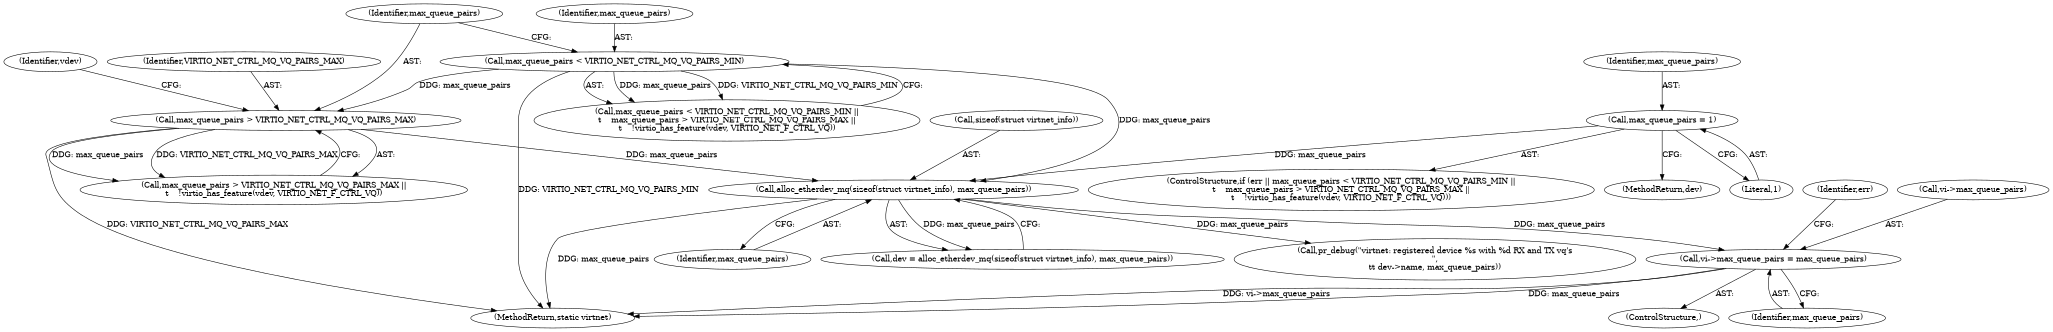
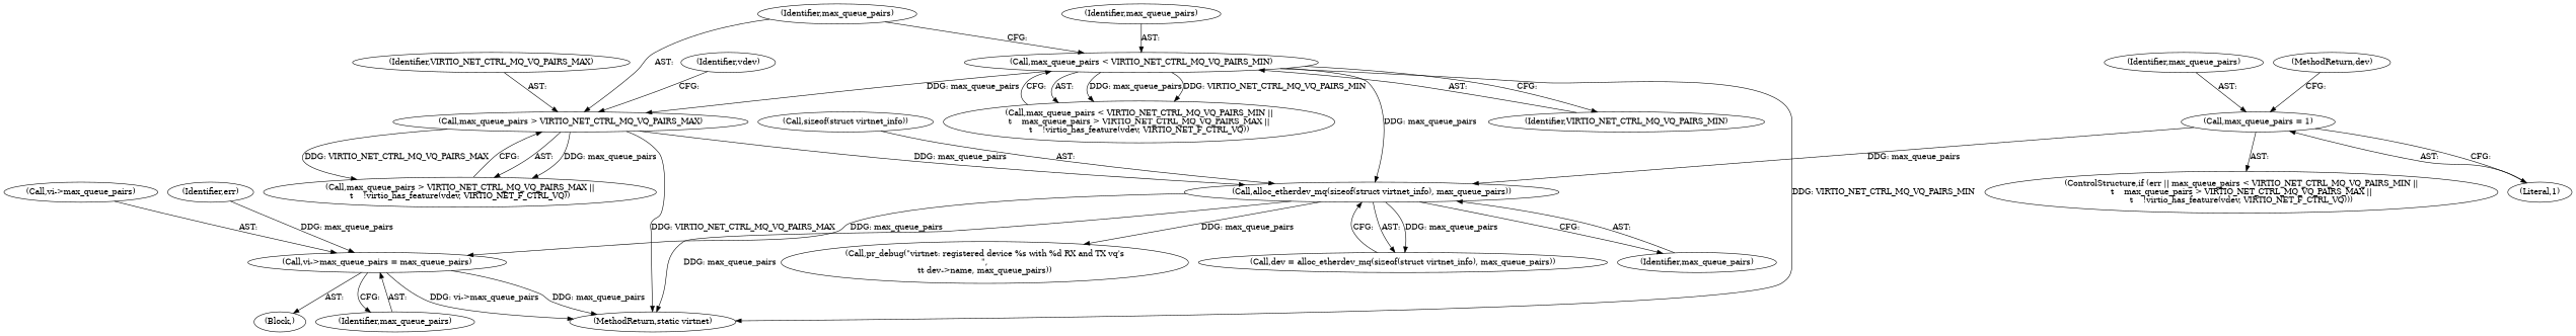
  digraph {
    n1 [label="(Call,vi->max_queue_pairs = max_queue_pairs)"]
-   n2 [label="(ControlStructure,)"]
+   n2 [label="(Block,)"]
    n3 [label="(MethodReturn,static virtnet)"]
    n4 [label="(Identifier,max_queue_pairs)"]
    n5 [label="(Call,alloc_etherdev_mq(sizeof(struct virtnet_info), max_queue_pairs))"]
    n6 [label="(Identifier,max_queue_pairs)"]
    n7 [label="(Call,dev = alloc_etherdev_mq(sizeof(struct virtnet_info), max_queue_pairs))"]
    n8 [label="(Call,pr_debug(\"virtnet: registered device %s with %d RX and TX vq's\n\",\n\t\t dev->name, max_queue_pairs))"]
    n9 [label="(Call,max_queue_pairs > VIRTIO_NET_CTRL_MQ_VQ_PAIRS_MAX)"]
    n10 [label="(Call,max_queue_pairs > VIRTIO_NET_CTRL_MQ_VQ_PAIRS_MAX ||\n\t    !virtio_has_feature(vdev, VIRTIO_NET_F_CTRL_VQ))"]
    n11 [label="(Identifier,VIRTIO_NET_CTRL_MQ_VQ_PAIRS_MAX)"]
    n12 [label="(Call,max_queue_pairs < VIRTIO_NET_CTRL_MQ_VQ_PAIRS_MIN)"]
+   n13 [label="(Identifier,VIRTIO_NET_CTRL_MQ_VQ_PAIRS_MIN)"]
    n14 [label="(Call,max_queue_pairs < VIRTIO_NET_CTRL_MQ_VQ_PAIRS_MIN ||\n\t    max_queue_pairs > VIRTIO_NET_CTRL_MQ_VQ_PAIRS_MAX ||\n\t    !virtio_has_feature(vdev, VIRTIO_NET_F_CTRL_VQ))"]
    n15 [label="(Call,max_queue_pairs = 1)"]
    n16 [label="(Literal,1)"]
    n17 [label="(ControlStructure,if (err || max_queue_pairs < VIRTIO_NET_CTRL_MQ_VQ_PAIRS_MIN ||\n\t    max_queue_pairs > VIRTIO_NET_CTRL_MQ_VQ_PAIRS_MAX ||\n\t    !virtio_has_feature(vdev, VIRTIO_NET_F_CTRL_VQ)))"]
    n18 [label="(Call,sizeof(struct virtnet_info))"]
    n19 [label="(Identifier,max_queue_pairs)"]
    n20 [label="(Identifier,vdev)"]
    n21 [label="(Identifier,err)"]
    n22 [label="(Identifier,max_queue_pairs)"]
    n23 [label="(Call,vi->max_queue_pairs)"]
    n24 [label="(Identifier,max_queue_pairs)"]
    n25 [label="(MethodReturn,dev)"]
    n1 -> n2 [label="AST: "]
    n1 -> n3 [label="DDG: vi->max_queue_pairs"]
    n1 -> n3 [label="DDG: max_queue_pairs"]
    n1 -> n4 [label="CFG: "]
    n4 -> n1 [label="AST: "]
    n5 -> n1 [label="DDG: max_queue_pairs"]
    n5 -> n3 [label="DDG: max_queue_pairs"]
    n5 -> n6 [label="CFG: "]
    n5 -> n7 [label="AST: "]
    n5 -> n7 [label="DDG: max_queue_pairs"]
    n5 -> n8 [label="DDG: max_queue_pairs"]
    n6 -> n5 [label="AST: "]
    n7 -> n5 [label="CFG: "]
    n9 -> n3 [label="DDG: VIRTIO_NET_CTRL_MQ_VQ_PAIRS_MAX"]
    n9 -> n5 [label="DDG: max_queue_pairs"]
    n9 -> n10 [label="AST: "]
    n9 -> n10 [label="DDG: max_queue_pairs"]
    n9 -> n10 [label="DDG: VIRTIO_NET_CTRL_MQ_VQ_PAIRS_MAX"]
    n10 -> n9 [label="CFG: "]
    n11 -> n9 [label="AST: "]
    n12 -> n3 [label="DDG: VIRTIO_NET_CTRL_MQ_VQ_PAIRS_MIN"]
    n12 -> n5 [label="DDG: max_queue_pairs"]
    n12 -> n9 [label="DDG: max_queue_pairs"]
+   n12 -> n13 [label="CFG: "]
    n12 -> n14 [label="AST: "]
    n12 -> n14 [label="DDG: max_queue_pairs"]
    n12 -> n14 [label="DDG: VIRTIO_NET_CTRL_MQ_VQ_PAIRS_MIN"]
+   n13 -> n12 [label="AST: "]
    n14 -> n12 [label="CFG: "]
    n15 -> n5 [label="DDG: max_queue_pairs"]
    n15 -> n16 [label="CFG: "]
    n15 -> n17 [label="AST: "]
    n16 -> n15 [label="AST: "]
    n18 -> n5 [label="AST: "]
    n19 -> n9 [label="AST: "]
    n19 -> n12 [label="CFG: "]
    n20 -> n9 [label="CFG: "]
-   n21 -> n1 [label="CFG: "]
+   n21 -> n1 [label="DDG: max_queue_pairs"]
    n22 -> n12 [label="AST: "]
    n23 -> n1 [label="AST: "]
    n24 -> n15 [label="AST: "]
-   n15 -> n25 [label="CFG: "]
+   n25 -> n15 [label="CFG: "]
  }
